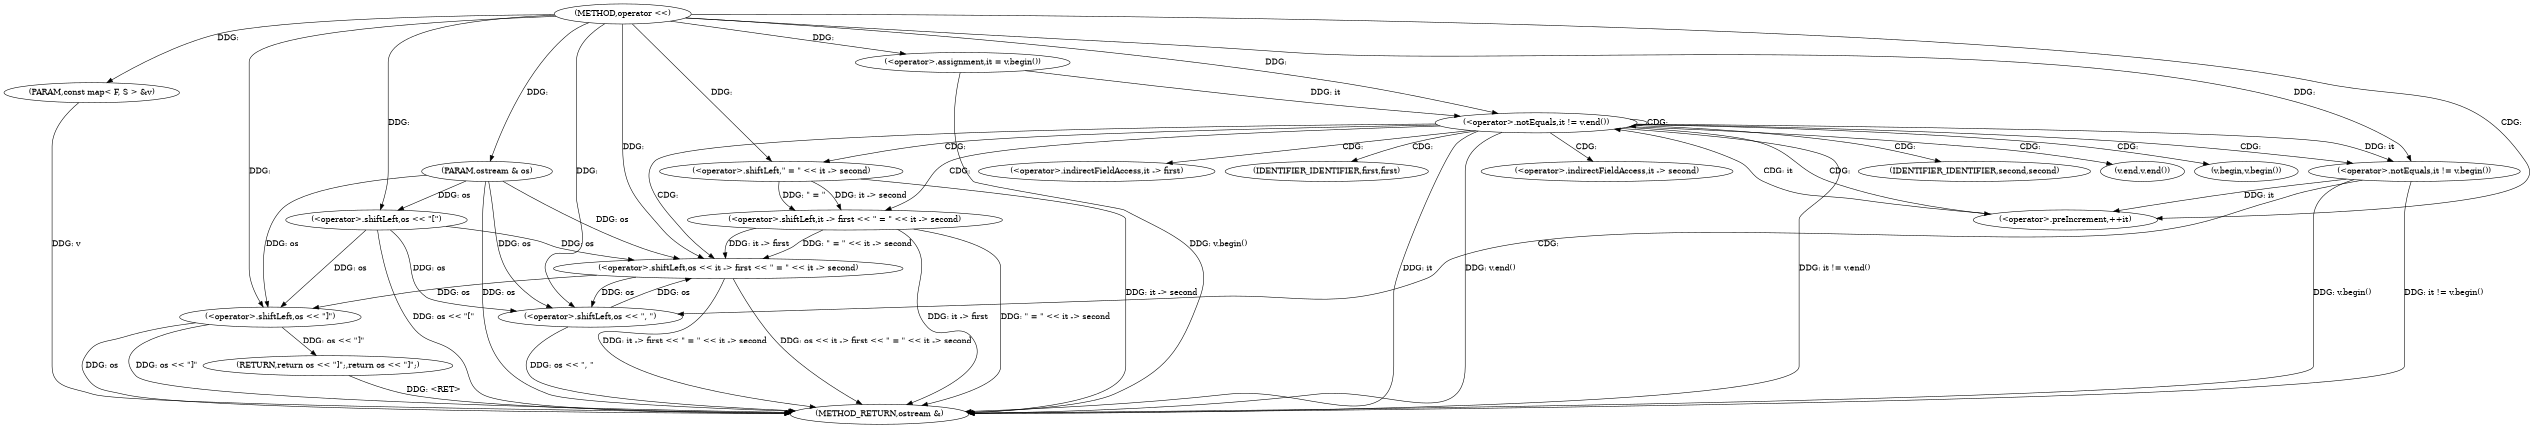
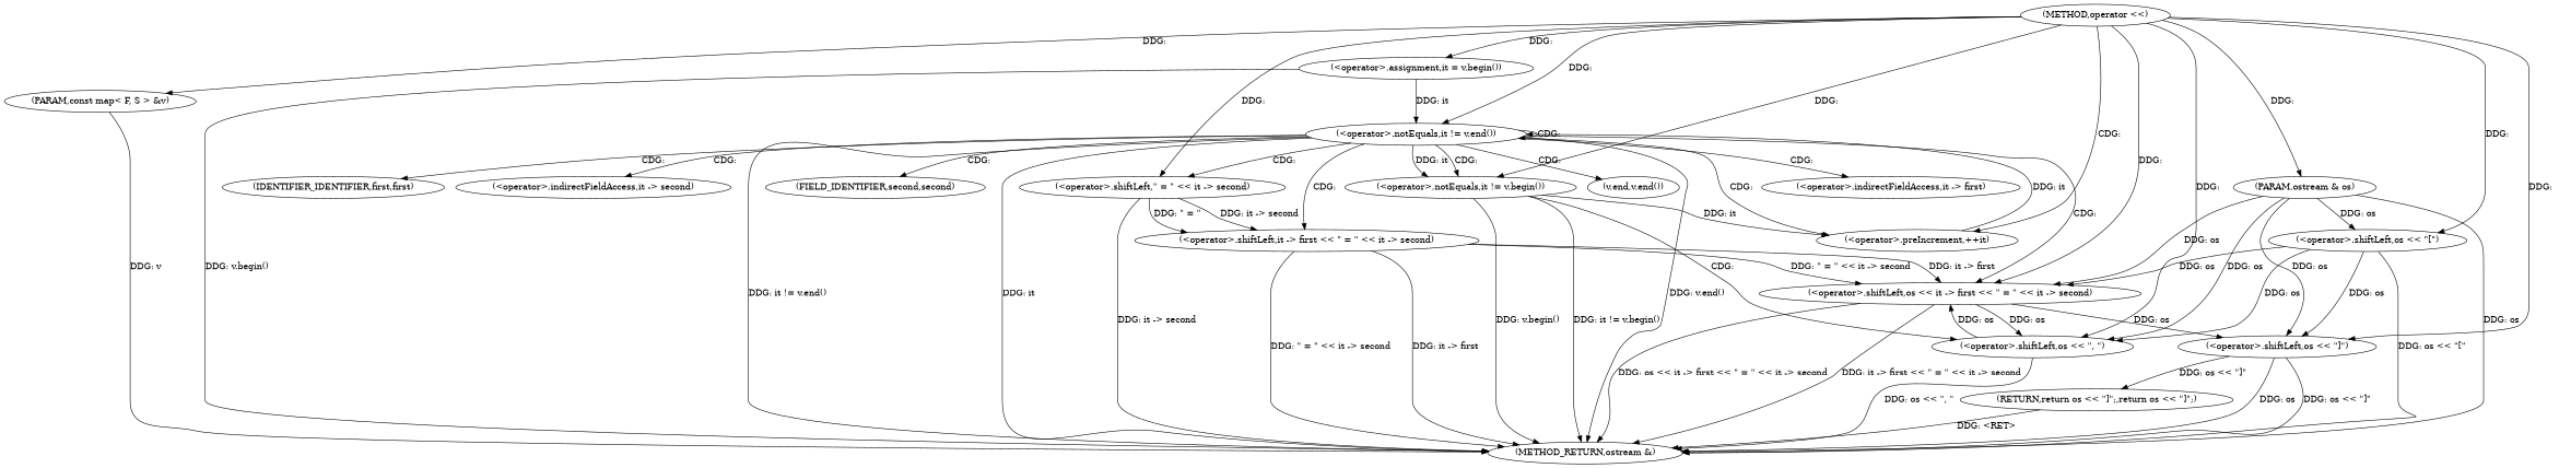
  digraph {
    n1 [label="(METHOD,operator <<)"]
    n2 [label="(PARAM,ostream & os)"]
    n3 [label="(PARAM,const map< F, S > &v)"]
    n4 [label="(<operator>.shiftLeft,os << \"[\")"]
    n5 [label="(<operator>.assignment,it = v.begin())"]
    n6 [label="(<operator>.notEquals,it != v.end())"]
    n7 [label="(<operator>.preIncrement,++it)"]
    n8 [label="(<operator>.shiftLeft,os << \"]\")"]
    n9 [label="(<operator>.shiftLeft,os << it -> first << \" = \" << it -> second)"]
    n10 [label="(<operator>.notEquals,it != v.begin())"]
    n11 [label="(<operator>.shiftLeft,os << \", \")"]
    n12 [label="(<operator>.shiftLeft,\" = \" << it -> second)"]
    n13 [label="(METHOD_RETURN,ostream &)"]
    n14 [label="(<operator>.shiftLeft,it -> first << \" = \" << it -> second)"]
    n15 [label="(v.end,v.end())"]
-   n16 [label="(v.begin,v.begin())"]
    n17 [label="(<operator>.indirectFieldAccess,it -> first)"]
    n18 [label="(IDENTIFIER_IDENTIFIER,first,first)"]
    n19 [label="(<operator>.indirectFieldAccess,it -> second)"]
-   n20 [label="(IDENTIFIER_IDENTIFIER,second,second)"]
+   n20 [label="(FIELD_IDENTIFIER,second,second)"]
    n21 [label="(RETURN,return os << \"]\";,return os << \"]\";)"]
    n1 -> n2 [label="DDG: "]
    n1 -> n3 [label="DDG: "]
    n1 -> n4 [label="DDG: "]
    n1 -> n5 [label="DDG: "]
    n1 -> n6 [label="DDG: "]
    n1 -> n7 [label="CDG: "]
    n1 -> n8 [label="DDG: "]
    n1 -> n9 [label="DDG: "]
    n1 -> n10 [label="DDG: "]
    n1 -> n11 [label="DDG: "]
    n1 -> n12 [label="DDG: "]
    n2 -> n4 [label="DDG: os"]
    n2 -> n8 [label="DDG: os"]
    n2 -> n9 [label="DDG: os"]
    n2 -> n11 [label="DDG: os"]
    n2 -> n13 [label="DDG: os"]
    n3 -> n13 [label="DDG: v"]
    n4 -> n8 [label="DDG: os"]
    n4 -> n9 [label="DDG: os"]
    n4 -> n11 [label="DDG: os"]
    n4 -> n13 [label="DDG: os << \"[\""]
    n5 -> n6 [label="DDG: it"]
    n5 -> n13 [label="DDG: v.begin()"]
    n6 -> n6 [label="CDG: "]
    n6 -> n7 [label="CDG: "]
    n6 -> n9 [label="CDG: "]
    n6 -> n10 [label="DDG: it"]
    n6 -> n10 [label="CDG: "]
    n6 -> n12 [label="CDG: "]
    n6 -> n13 [label="DDG: it"]
    n6 -> n13 [label="DDG: v.end()"]
    n6 -> n13 [label="DDG: it != v.end()"]
    n6 -> n14 [label="CDG: "]
    n6 -> n15 [label="CDG: "]
-   n6 -> n16 [label="CDG: "]
    n6 -> n17 [label="CDG: "]
    n6 -> n18 [label="CDG: "]
    n6 -> n19 [label="CDG: "]
    n6 -> n20 [label="CDG: "]
-   n7 -> n6 [label="CDG: it"]
+   n7 -> n6 [label="DDG: it"]
    n8 -> n13 [label="DDG: os"]
    n8 -> n13 [label="DDG: os << \"]\""]
    n8 -> n21 [label="DDG: os << \"]\""]
    n9 -> n8 [label="DDG: os"]
    n9 -> n11 [label="DDG: os"]
    n9 -> n13 [label="DDG: it -> first << \" = \" << it -> second"]
    n9 -> n13 [label="DDG: os << it -> first << \" = \" << it -> second"]
    n10 -> n7 [label="DDG: it"]
    n10 -> n11 [label="CDG: "]
    n10 -> n13 [label="DDG: v.begin()"]
    n10 -> n13 [label="DDG: it != v.begin()"]
    n11 -> n9 [label="DDG: os"]
    n11 -> n13 [label="DDG: os << \", \""]
    n12 -> n13 [label="DDG: it -> second"]
    n12 -> n14 [label="DDG: it -> second"]
    n12 -> n14 [label="DDG: \" = \""]
    n14 -> n9 [label="DDG: it -> first"]
    n14 -> n9 [label="DDG: \" = \" << it -> second"]
    n14 -> n13 [label="DDG: it -> first"]
    n14 -> n13 [label="DDG: \" = \" << it -> second"]
    n21 -> n13 [label="DDG: <RET>"]
  }
